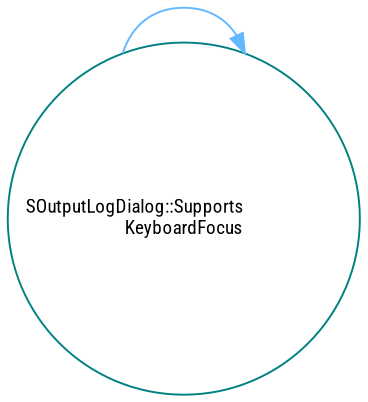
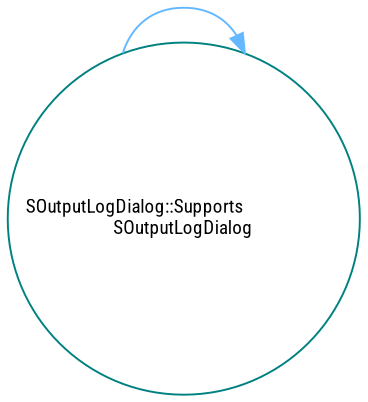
  digraph {
    rankdir=LR
    fontname="Roboto Condensed"
-   n1 [color=teal fillcolor=white fontcolor=black fontname="Roboto Condensed" fontsize=10 height=0.2 label="SOutputLogDialog::Supports\lKeyboardFocus" shape=circle style=filled width=0.4]
+   n1 [color=teal fillcolor=white fontcolor=black fontname="Roboto Condensed" fontsize=10 height=0.2 label="SOutputLogDialog::Supports\lSOutputLogDialog" shape=circle style=filled width=0.4]
    n1 -> n1 [color=steelblue1 fontname="Roboto Condensed" fontsize=10 labelfontname=Helvetica labelfontsize=10 style=solid]
  }
